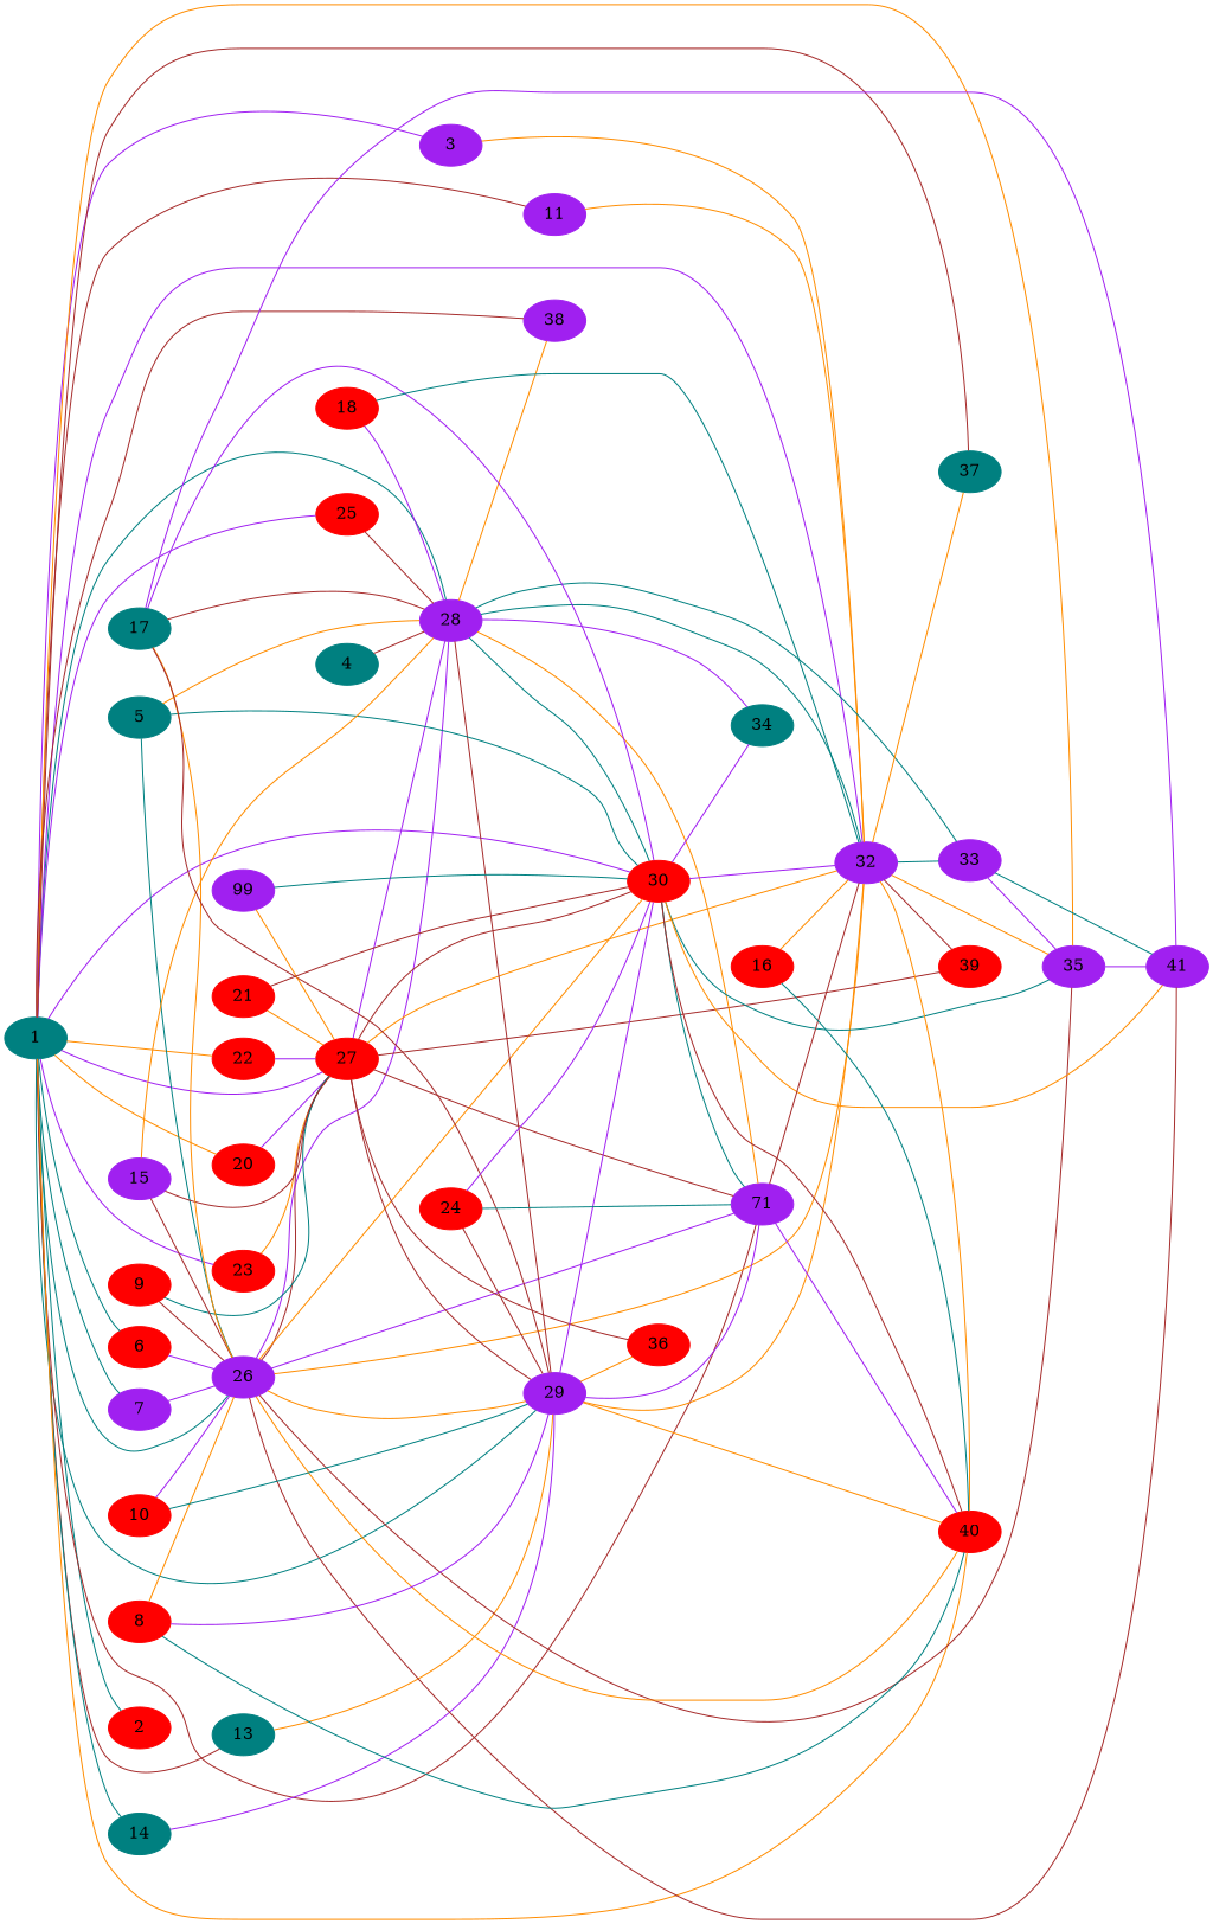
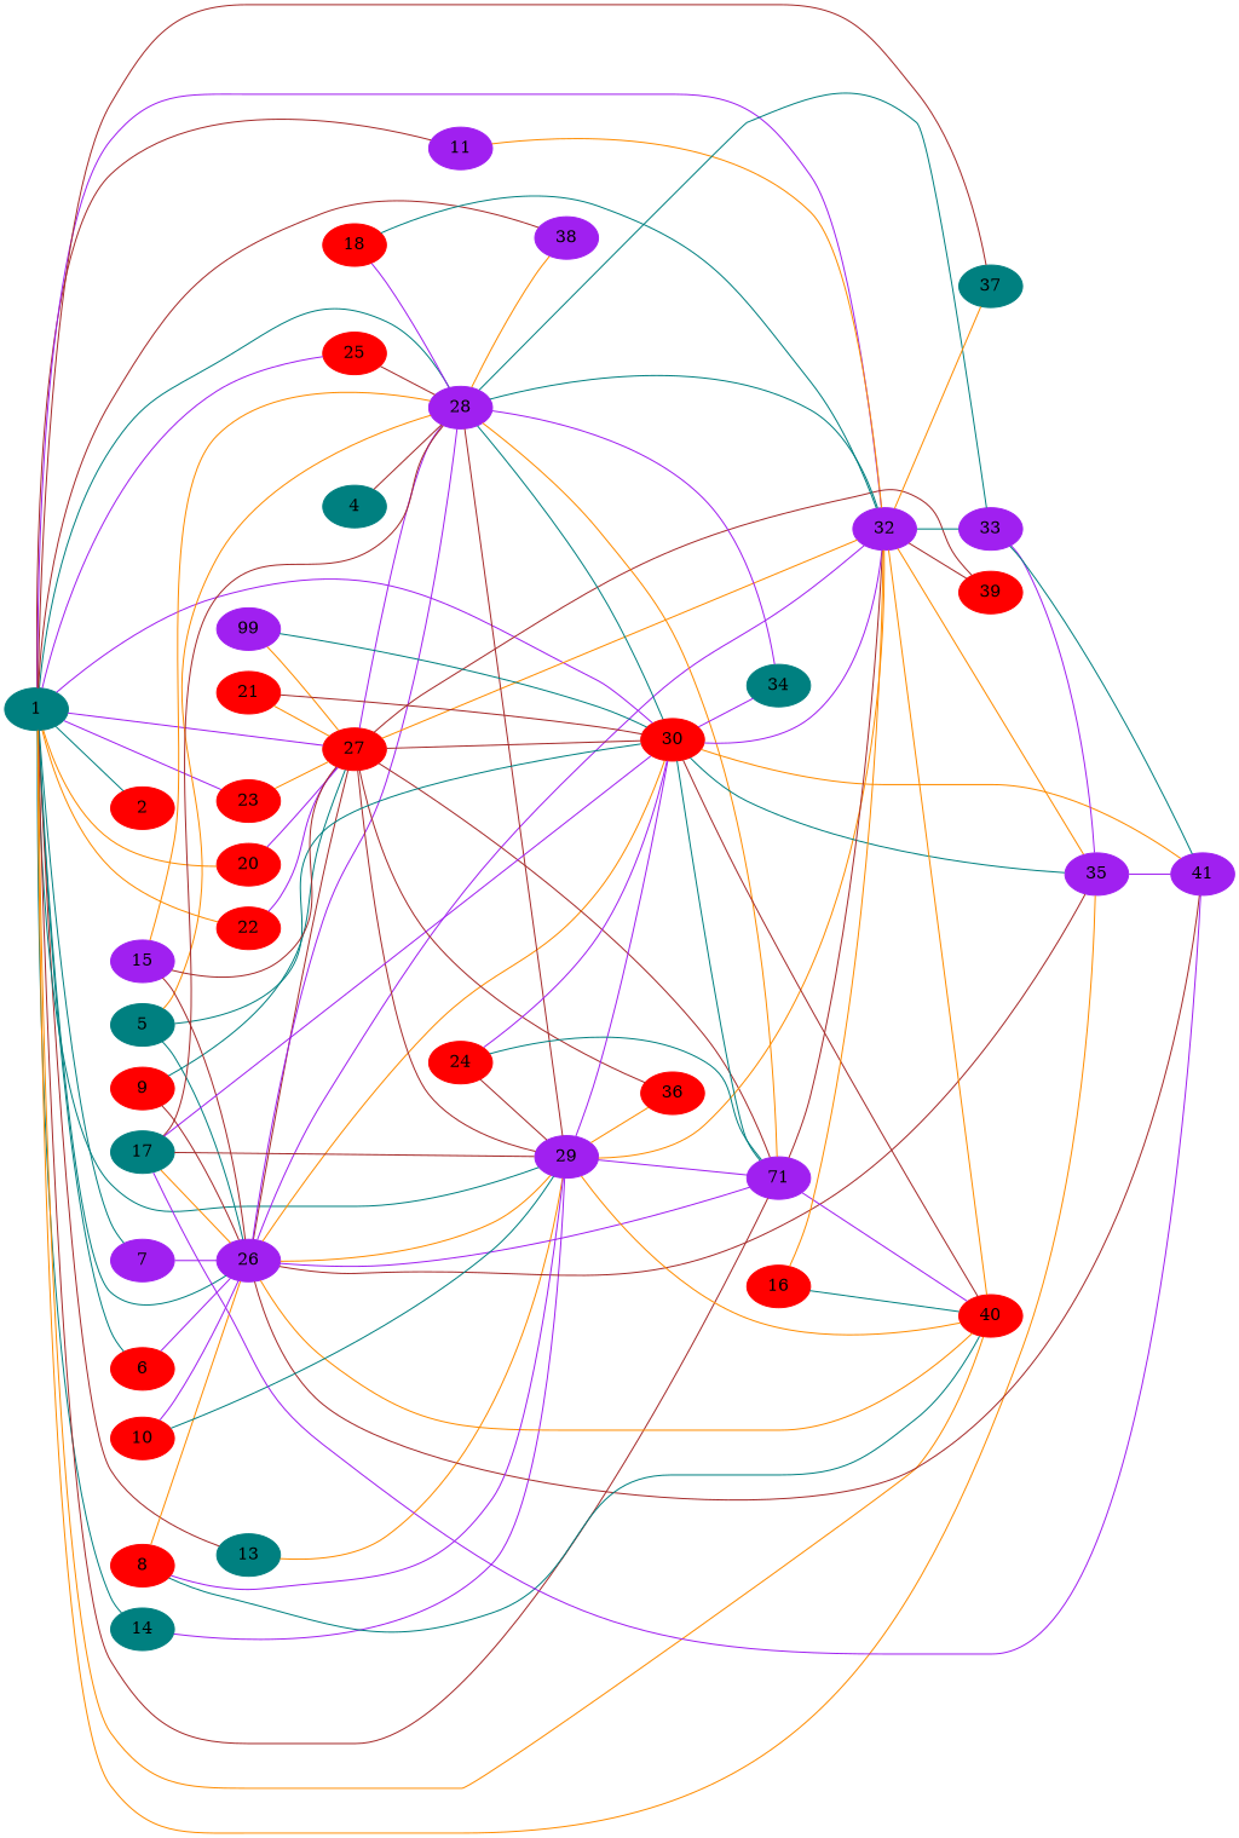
  graph {
    rankdir=LR
    node [color=red style=filled]
    edge [color=darkorange weight=1.0]
    1 [color=teal]
    2
-   3 [color=purple]
    6
    7 [color=purple]
    11 [color=purple]
    13 [color=teal]
    14 [color=teal]
    20
    22
    23
    25
    26 [color=purple]
    27
    28 [color=purple]
    29 [color=purple]
    30
    n18 [color=purple label=71]
    32 [color=purple]
    35 [color=purple]
    37 [color=teal]
    38 [color=purple]
    40
    41 [color=purple]
    36
    39
    33 [color=purple]
    34 [color=teal]
    4 [color=teal]
    5 [color=teal]
    8
    9
    10
    15 [color=purple]
    16
    17 [color=teal]
    18
    n38 [color=purple label=99]
    21
    24
    1 -- 2 [color=teal weight=2.0]
-   1 -- 3 [color=purple]
    1 -- 6 [color=teal]
    1 -- 7 [color=teal]
    1 -- 11 [color=brown]
    1 -- 13 [color=brown]
    1 -- 14 [color=teal weight=2.0]
    1 -- 20
    1 -- 22
    1 -- 23 [color=purple]
    1 -- 25 [color=purple]
    1 -- 26 [color=teal weight=2.0]
    1 -- 27 [color=purple weight=3.0]
    1 -- 28 [color=teal weight=4.0]
    1 -- 29 [color=teal weight=2.0]
    1 -- 30 [color=purple weight=6.0]
    1 -- n18 [color=brown weight=2.0]
    1 -- 32 [color=purple weight=3.0]
    1 -- 35
    1 -- 37 [color=brown]
    1 -- 38 [color=brown]
    1 -- 40
-   3 -- 32
    6 -- 26 [color=purple]
    7 -- 26 [color=purple]
    11 -- 32
    13 -- 29
    14 -- 29 [color=purple]
    20 -- 27 [color=purple]
    22 -- 27 [color=purple]
    23 -- 27
    25 -- 28 [color=brown]
    26 -- 27 [color=brown]
    26 -- 28 [color=purple]
    26 -- 29
    26 -- 30 [weight=3.0]
    26 -- n18 [color=purple]
-   26 -- 32
+   26 -- 32 [color=purple]
    26 -- 35 [color=brown]
    26 -- 40
    26 -- 41 [color=brown]
    27 -- 28 [color=purple]
    27 -- 29 [color=brown]
    27 -- 30 [color=brown weight=3.0]
    27 -- n18 [color=brown weight=2.0]
    27 -- 32
    27 -- 36 [color=brown]
    27 -- 39 [color=brown]
    28 -- 29 [color=brown weight=3.0]
    28 -- 30 [color=teal weight=3.0]
    28 -- n18 [weight=2.0]
    28 -- 32 [color=teal weight=3.0]
    28 -- 38
    28 -- 33 [color=teal]
    28 -- 34 [color=purple]
    29 -- 30 [color=purple weight=2.0]
    29 -- n18 [color=purple]
    29 -- 32
    29 -- 40
    29 -- 36
    30 -- n18 [color=teal weight=2.0]
    30 -- 32 [color=purple weight=3.0]
    30 -- 35 [color=teal weight=2.0]
    30 -- 40 [color=brown]
    30 -- 41
    30 -- 34 [color=purple]
    n18 -- 32 [color=brown weight=2.0]
    n18 -- 40 [color=purple]
    32 -- 35
    32 -- 37
    32 -- 40
    32 -- 39 [color=brown]
    32 -- 33 [color=teal weight=2.0]
    35 -- 41 [color=purple]
    33 -- 35 [color=purple]
    33 -- 41 [color=teal]
    4 -- 28 [color=brown]
    5 -- 26 [color=teal]
    5 -- 28
    5 -- 30 [color=teal]
    8 -- 26
    8 -- 29 [color=purple]
    8 -- 40 [color=teal]
    9 -- 26 [color=brown]
    9 -- 27 [color=teal]
    10 -- 26 [color=purple]
    10 -- 29 [color=teal]
    15 -- 26 [color=brown weight=2.0]
    15 -- 27 [color=brown]
    15 -- 28
    16 -- 32
    16 -- 40 [color=teal]
    17 -- 26 [weight=2.0]
    17 -- 28 [color=brown]
    17 -- 29 [color=brown]
    17 -- 30 [color=purple]
    17 -- 41 [color=purple]
    18 -- 28 [color=purple]
    18 -- 32 [color=teal]
    n38 -- 27
    n38 -- 30 [color=teal]
    21 -- 27
    21 -- 30 [color=brown]
    24 -- 29 [color=brown weight=2.0]
    24 -- 30 [color=purple]
    24 -- n18 [color=teal]
  }
